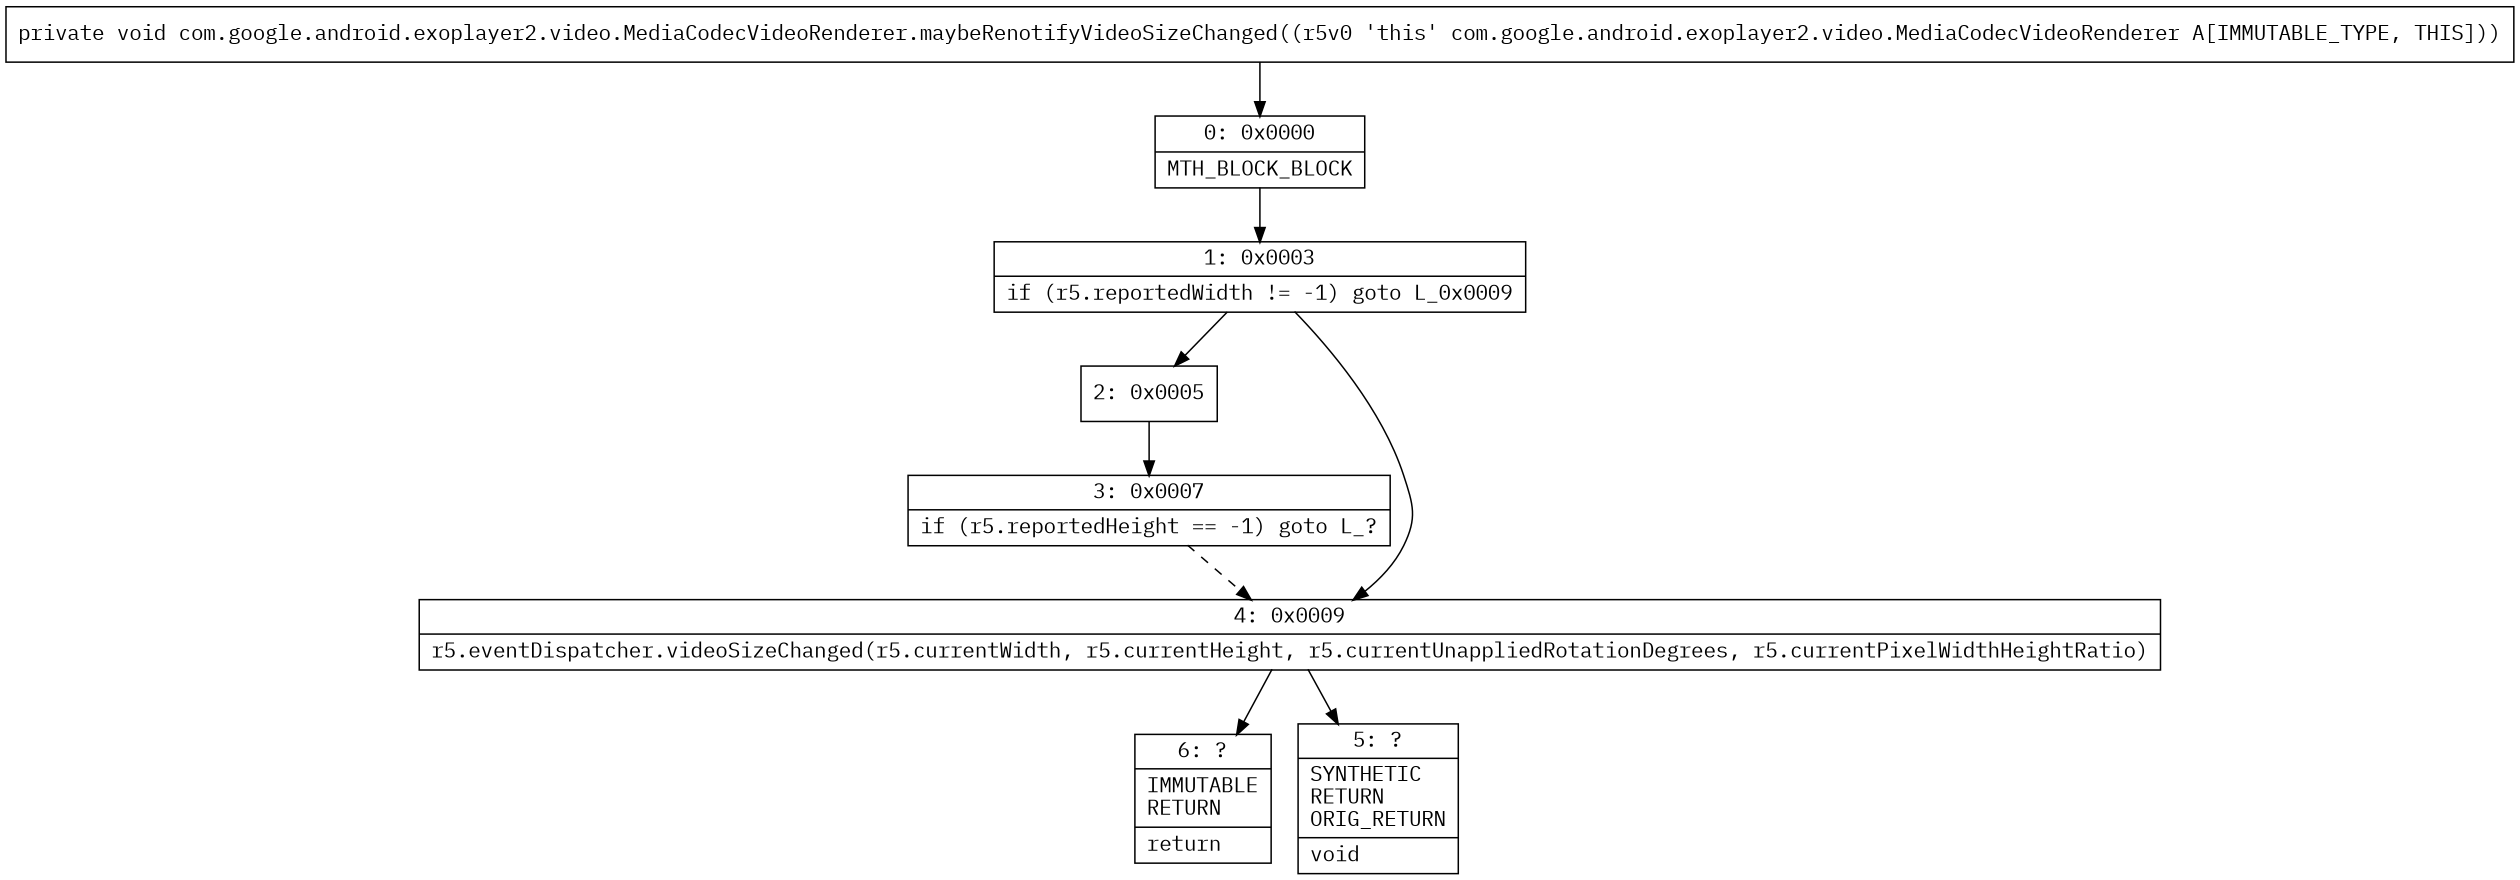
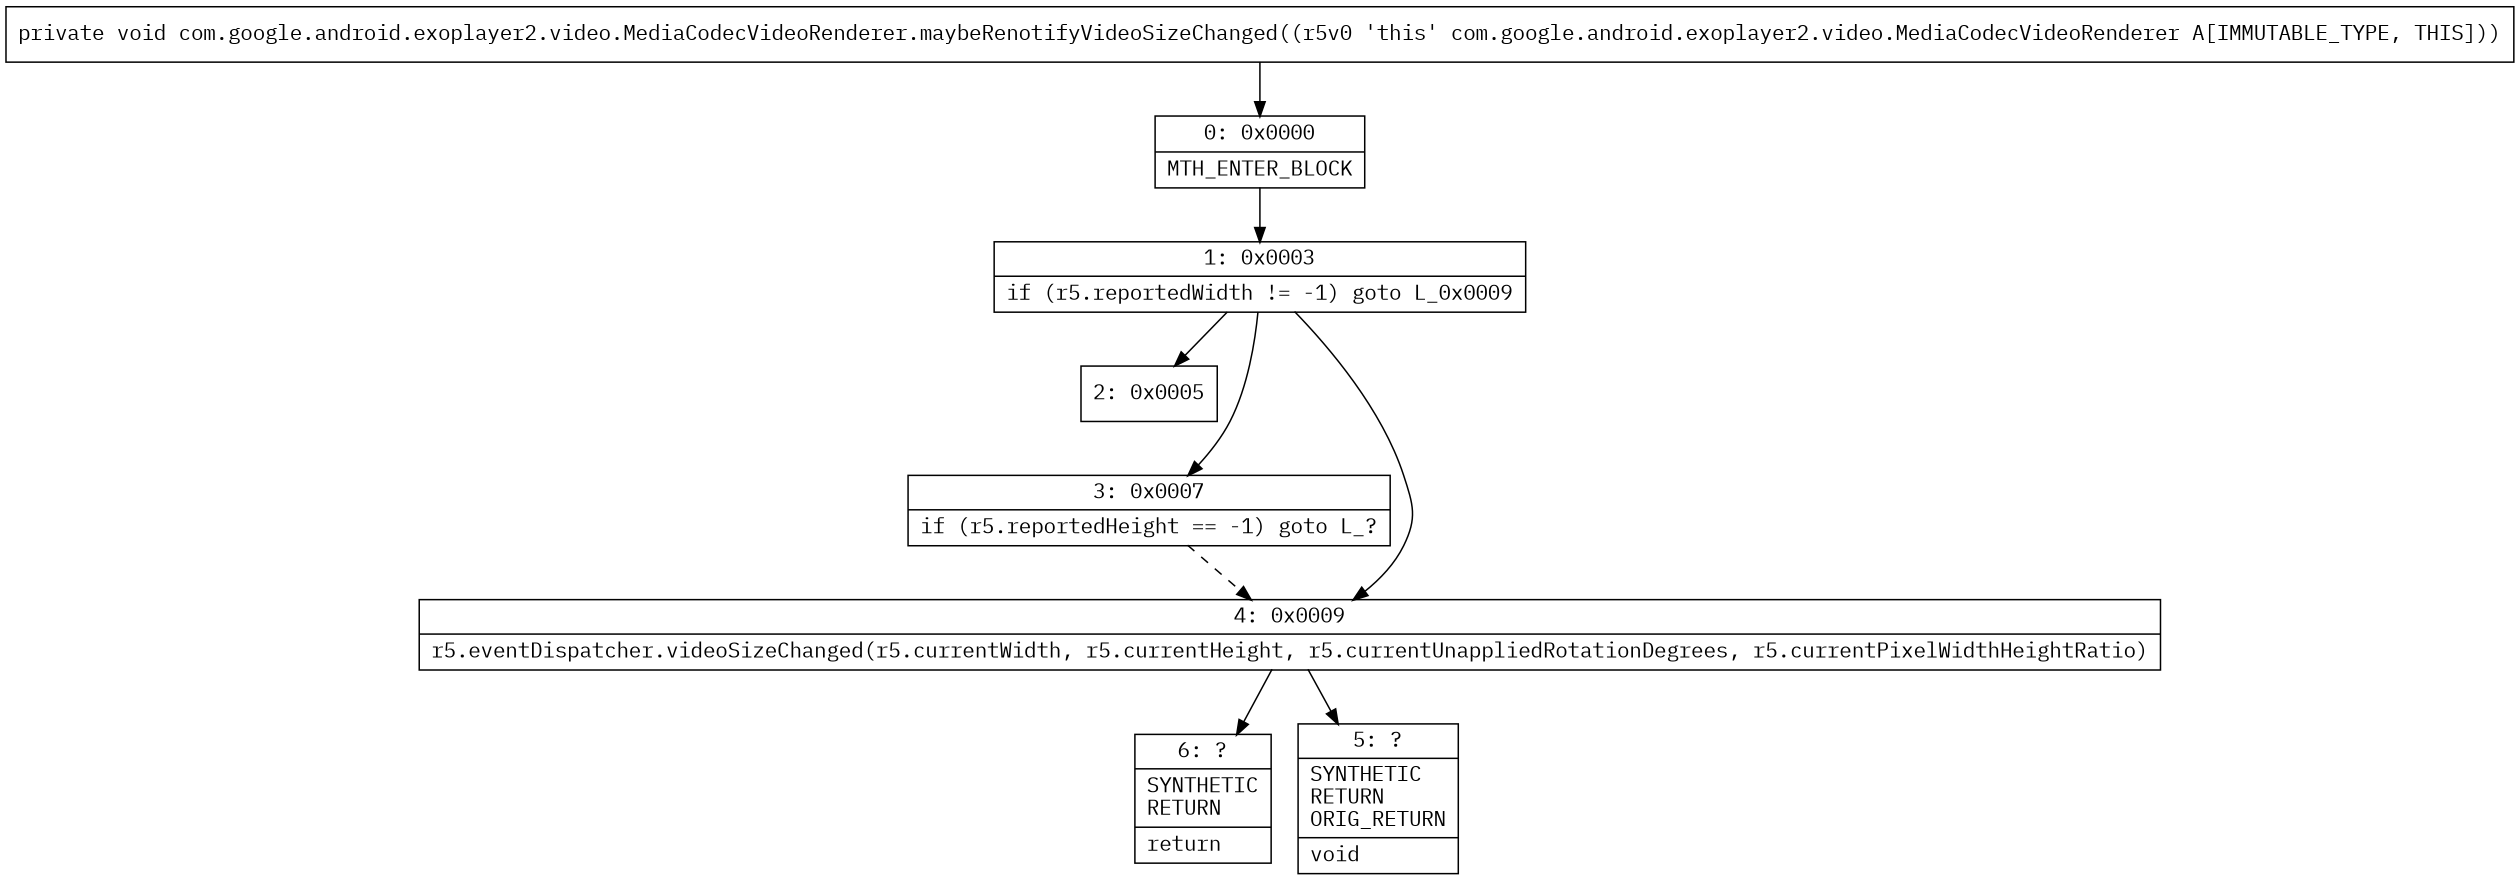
  digraph {
    fontname="IBM Plex Mono"
    node [fontname="IBM Plex Mono" shape=record]
    edge [fontname="IBM Plex Mono"]
-   n1 [label="{0\:\ 0x0000|MTH_BLOCK_BLOCK\l}"]
+   n1 [label="{0\:\ 0x0000|MTH_ENTER_BLOCK\l}"]
    n2 [label="{1\:\ 0x0003|if (r5.reportedWidth != \-1) goto L_0x0009\l}"]
    n3 [label="{2\:\ 0x0005}"]
    n4 [label="{4\:\ 0x0009|r5.eventDispatcher.videoSizeChanged(r5.currentWidth, r5.currentHeight, r5.currentUnappliedRotationDegrees, r5.currentPixelWidthHeightRatio)\l}"]
    n5 [label="{3\:\ 0x0007|if (r5.reportedHeight == \-1) goto L_?\l}"]
-   n6 [label="{6\:\ ?|IMMUTABLE\lRETURN\l|return\l}"]
+   n6 [label="{6\:\ ?|SYNTHETIC\lRETURN\l|return\l}"]
    n7 [label="{5\:\ ?|SYNTHETIC\lRETURN\lORIG_RETURN\l|void\l}"]
    n8 [label="{private void com.google.android.exoplayer2.video.MediaCodecVideoRenderer.maybeRenotifyVideoSizeChanged((r5v0 'this' com.google.android.exoplayer2.video.MediaCodecVideoRenderer A[IMMUTABLE_TYPE, THIS])) }"]
    n1 -> n2
    n2 -> n3 [style=solid]
    n2 -> n4
-   n3 -> n5
+   n2 -> n5
    n4 -> n6
    n4 -> n7
    n5 -> n4 [style=dashed]
    n8 -> n1
  }
